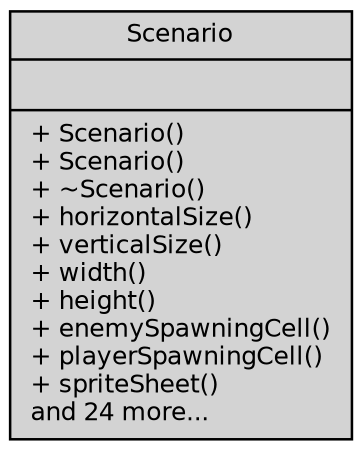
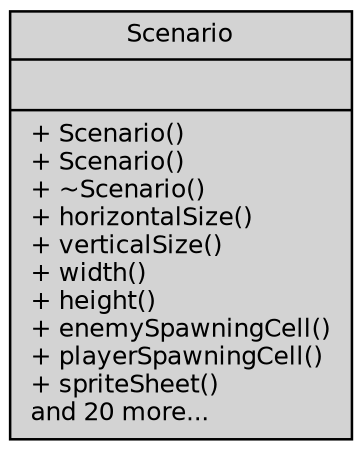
  digraph {
-   n1 [color=black fillcolor=lightgrey fontcolor=black fontname=Helvetica fontsize=10 height=0.2 label="{Scenario\n||+ Scenario()\l+ Scenario()\l+ ~Scenario()\l+ horizontalSize()\l+ verticalSize()\l+ width()\l+ height()\l+ enemySpawningCell()\l+ playerSpawningCell()\l+ spriteSheet()\land 24 more...\l}" shape=record style=filled width=0.4]
+   n1 [color=black fillcolor=lightgrey fontcolor=black fontname=Helvetica fontsize=10 height=0.2 label="{Scenario\n||+ Scenario()\l+ Scenario()\l+ ~Scenario()\l+ horizontalSize()\l+ verticalSize()\l+ width()\l+ height()\l+ enemySpawningCell()\l+ playerSpawningCell()\l+ spriteSheet()\land 20 more...\l}" shape=record style=filled width=0.4]
  }
